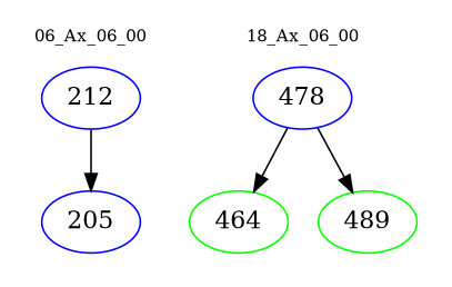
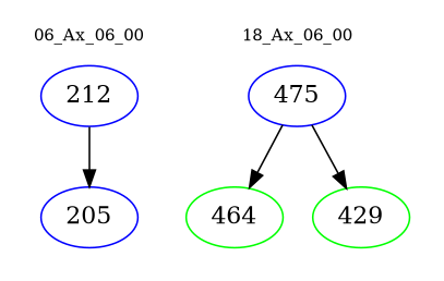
  digraph {
    node [color=blue]
    edge [color=black]
    n1 [label=212]
    n2 [label=205]
-   n3 [label=478]
+   n3 [label=475]
    n4 [color=green label=464]
-   n5 [color=green label=489]
+   n5 [color=green label=429]
    subgraph cluster_1 {
      color=white
      fontsize=10
      label="06_Ax_06_00"
      n1
      n2
    }
    subgraph cluster_2 {
      color=white
      fontsize=10
      label="18_Ax_06_00"
      n3
      n4
      n5
    }
    n1 -> n2
    n3 -> n4
    n3 -> n5
  }
